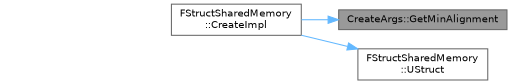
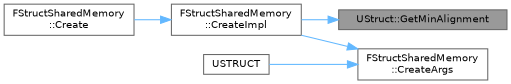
  digraph {
    rankdir=RL
    node [color=grey40 fillcolor=white fontname=Helvetica fontsize=10 shape=box style=filled]
    edge [color=steelblue1 dir=back fontname=Helvetica fontsize=10 labelfontname=Helvetica labelfontsize=10 style=solid]
-   n1 [color=gray40 fillcolor=grey60 fontcolor=black height=0.2 label="CreateArgs::GetMinAlignment" width=0.4]
+   n1 [color=gray40 fillcolor=grey60 fontcolor=black height=0.2 label="UStruct::GetMinAlignment" width=0.4]
    n2 [height=0.2 label="FStructSharedMemory\l::CreateImpl" width=0.4]
-   n4 [height=0.2 label="FStructSharedMemory\l::UStruct" width=0.4]
+   n3 [height=0.2 label="FStructSharedMemory\l::Create" width=0.4]
+   n4 [height=0.2 label="FStructSharedMemory\l::CreateArgs" width=0.4]
+   n5 [height=0.2 label=USTRUCT width=0.4]
    n1 -> n2
+   n2 -> n3
    n4 -> n2
+   n4 -> n5
  }
